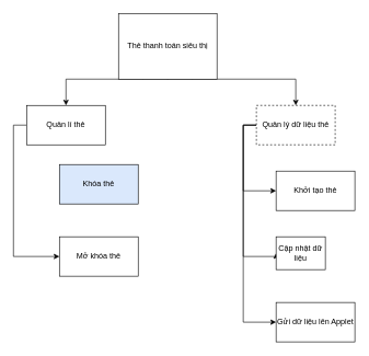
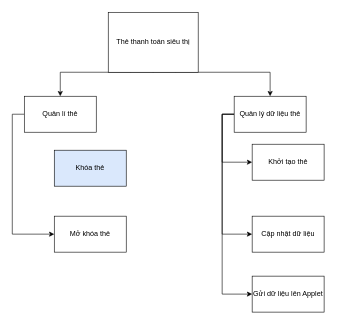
  <mxCell id="0" />
  <mxCell id="1" parent="0" />
  <mxCell id="2" style="edgeStyle=orthogonalEdgeStyle;rounded=0;orthogonalLoop=1;jettySize=auto;html=1;exitX=0.25;exitY=1;exitDx=0;exitDy=0;entryX=0.5;entryY=0;entryDx=0;entryDy=0;" parent="1" source="4" target="6" edge="1"><mxGeometry relative="1" as="geometry"><Array as="points"><mxPoint x="255" y="80" /><mxPoint x="255" y="120" /><mxPoint x="100" y="120" /></Array></mxGeometry></mxCell>
  <mxCell id="3" style="edgeStyle=orthogonalEdgeStyle;rounded=0;orthogonalLoop=1;jettySize=auto;html=1;exitX=0.75;exitY=1;exitDx=0;exitDy=0;entryX=0.5;entryY=0;entryDx=0;entryDy=0;" parent="1" source="4" target="10" edge="1"><mxGeometry relative="1" as="geometry"><Array as="points"><mxPoint x="255" y="80" /><mxPoint x="255" y="120" /><mxPoint x="450" y="120" /></Array></mxGeometry></mxCell>
  <mxCell id="4" value="Thẻ thanh toán siêu thị" style="rounded=0;whiteSpace=wrap;html=1;" parent="1" vertex="1"><mxGeometry x="180" y="20" width="150" height="100" as="geometry" /></mxCell>
  <mxCell id="5" style="edgeStyle=orthogonalEdgeStyle;rounded=0;orthogonalLoop=1;jettySize=auto;html=1;exitX=0;exitY=0.5;exitDx=0;exitDy=0;entryX=0;entryY=0.5;entryDx=0;entryDy=0;" parent="1" source="6" target="12" edge="1"><mxGeometry relative="1" as="geometry"><Array as="points"><mxPoint x="20" y="190" /><mxPoint x="20" y="390" /></Array></mxGeometry></mxCell>
  <mxCell id="6" value="Quản lí thẻ" style="rounded=0;whiteSpace=wrap;html=1;" parent="1" vertex="1"><mxGeometry x="40" y="160" width="120" height="60" as="geometry" /></mxCell>
  <mxCell id="7" style="edgeStyle=orthogonalEdgeStyle;rounded=0;orthogonalLoop=1;jettySize=auto;html=1;exitX=0;exitY=0.5;exitDx=0;exitDy=0;entryX=0;entryY=0.5;entryDx=0;entryDy=0;" parent="1" source="10" target="13" edge="1"><mxGeometry relative="1" as="geometry" /></mxCell>
  <mxCell id="8" style="edgeStyle=orthogonalEdgeStyle;rounded=0;orthogonalLoop=1;jettySize=auto;html=1;entryX=0;entryY=0.5;entryDx=0;entryDy=0;" parent="1" source="10" target="14" edge="1"><mxGeometry relative="1" as="geometry"><Array as="points"><mxPoint x="370" y="190" /><mxPoint x="370" y="390" /></Array></mxGeometry></mxCell>
  <mxCell id="9" style="edgeStyle=orthogonalEdgeStyle;rounded=0;orthogonalLoop=1;jettySize=auto;html=1;entryX=0;entryY=0.5;entryDx=0;entryDy=0;" parent="1" source="10" target="15" edge="1"><mxGeometry relative="1" as="geometry"><Array as="points"><mxPoint x="370" y="190" /><mxPoint x="370" y="490" /></Array></mxGeometry></mxCell>
- <mxCell id="10" value="Quản lý dữ liệu thẻ" style="rounded=0;whiteSpace=wrap;html=1;dashed=1;" parent="1" vertex="1"><mxGeometry x="390" y="160" width="120" height="60" as="geometry" /></mxCell>
+ <mxCell id="10" value="Quản lý dữ liệu thẻ" style="rounded=0;whiteSpace=wrap;html=1;" parent="1" vertex="1"><mxGeometry x="390" y="160" width="120" height="60" as="geometry" /></mxCell>
  <mxCell id="11" value="Khóa thẻ" style="rounded=0;whiteSpace=wrap;html=1;fillColor=#dae8fc;" parent="1" vertex="1"><mxGeometry x="90" y="250" width="120" height="60" as="geometry" /></mxCell>
  <mxCell id="12" value="Mở khóa thẻ" style="rounded=0;whiteSpace=wrap;html=1;" parent="1" vertex="1"><mxGeometry x="90" y="360" width="120" height="60" as="geometry" /></mxCell>
- <mxCell id="13" value="Khởi tạo thẻ" style="rounded=0;whiteSpace=wrap;html=1;" parent="1" vertex="1"><mxGeometry x="420" y="260" width="120" height="60" as="geometry" /></mxCell>
- <mxCell id="14" value="Cập nhật dữ liệu" style="rounded=0;whiteSpace=wrap;html=1;" parent="1" vertex="1"><mxGeometry x="420" y="360" width="75" height="50" as="geometry" /></mxCell>
+ <mxCell id="13" value="Khởi tạo thẻ" style="rounded=0;whiteSpace=wrap;html=1;" parent="1" vertex="1"><mxGeometry x="420" y="240" width="120" height="60" as="geometry" /></mxCell>
+ <mxCell id="14" value="Cập nhật dữ liệu" style="rounded=0;whiteSpace=wrap;html=1;" parent="1" vertex="1"><mxGeometry x="420" y="360" width="120" height="60" as="geometry" /></mxCell>
  <mxCell id="15" value="Gửi dữ liệu lên Applet" style="rounded=0;whiteSpace=wrap;html=1;" parent="1" vertex="1"><mxGeometry x="420" y="460" width="120" height="60" as="geometry" /></mxCell>
